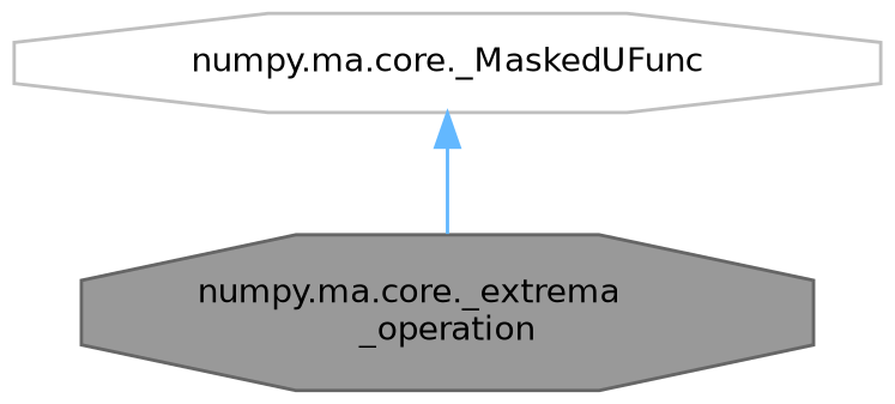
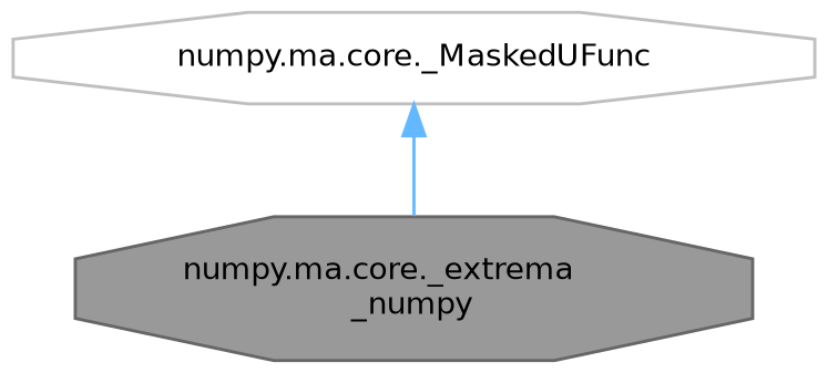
  digraph {
    node [fontname=Helvetica fontsize=10 shape=octagon style=filled]
-   n1 [color=gray40 fillcolor=grey60 fontcolor=black height=0.2 label="numpy.ma.core._extrema\l_operation" width=0.4]
+   n1 [color=gray40 fillcolor=grey60 fontcolor=black height=0.2 label="numpy.ma.core._extrema\l_numpy" width=0.4]
    n2 [color=grey75 fillcolor=white height=0.2 label="numpy.ma.core._MaskedUFunc" width=0.4]
    n2 -> n1 [color=steelblue1 dir=back fontname=Helvetica fontsize=10 labelfontname=Helvetica labelfontsize=10 style=solid]
  }
